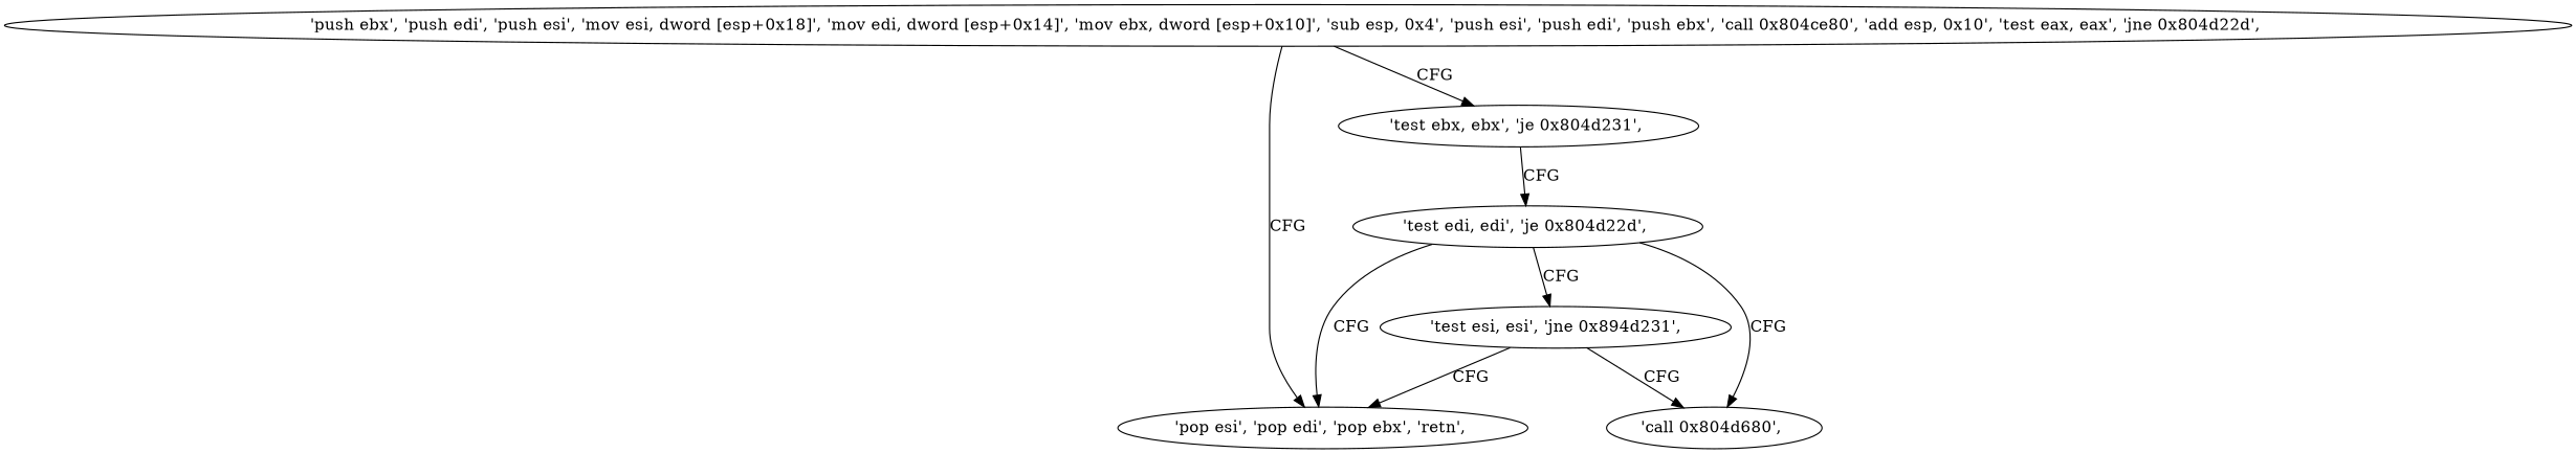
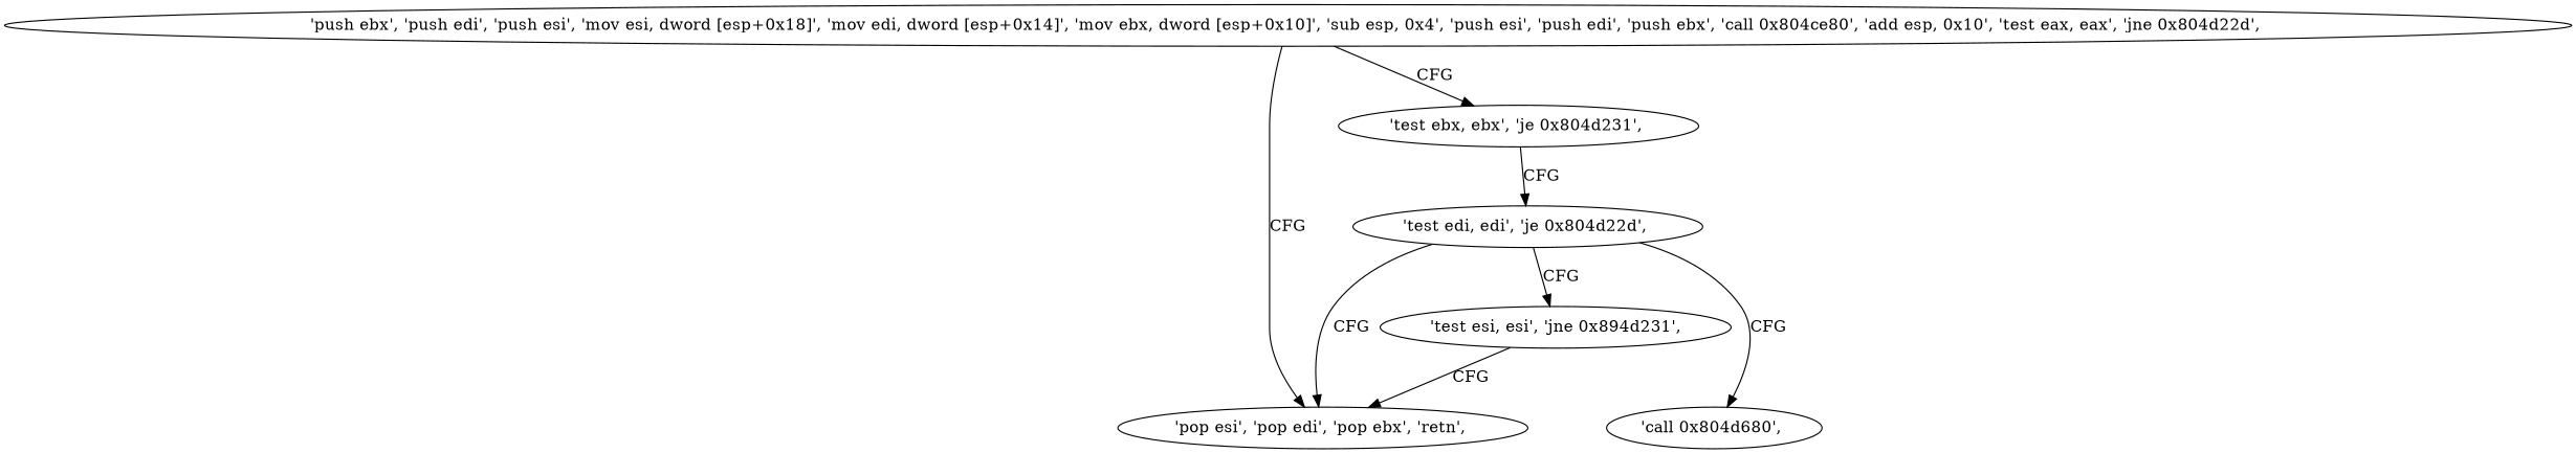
  digraph {
    n1 [label="'push ebx', 'push edi', 'push esi', 'mov esi, dword [esp+0x18]', 'mov edi, dword [esp+0x14]', 'mov ebx, dword [esp+0x10]', 'sub esp, 0x4', 'push esi', 'push edi', 'push ebx', 'call 0x804ce80', 'add esp, 0x10', 'test eax, eax', 'jne 0x804d22d', "]
    n2 [label="'pop esi', 'pop edi', 'pop ebx', 'retn', "]
    n3 [label="'test ebx, ebx', 'je 0x804d231', "]
    n4 [label="'test edi, edi', 'je 0x804d22d', "]
    n5 [label="'call 0x804d680', "]
    n6 [label="'test esi, esi', 'jne 0x894d231',"]
    n1 -> n2 [label=CFG]
    n1 -> n3 [label=CFG]
    n3 -> n4 [label=CFG]
    n4 -> n2 [label=CFG]
    n4 -> n5 [label=CFG]
    n4 -> n6 [label=CFG]
    n6 -> n2 [label=CFG]
-   n6 -> n5 [label=CFG]
  }
